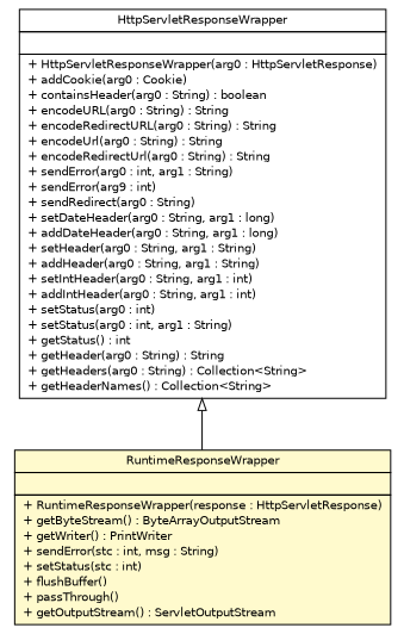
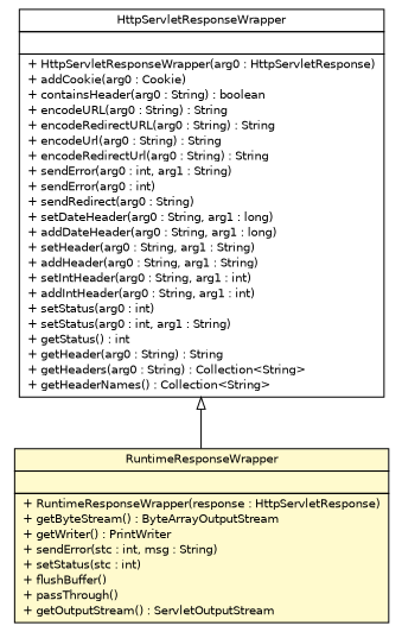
  digraph {
    nodesep=0.25
    ranksep=0.5
    node [fontcolor=black fontname=Helvetica fontsize=10.0 shape=plaintext]
    n1 [label=<<table title="com.rexsl.maven.utils.RuntimeResponseWrapper" border="0" cellborder="1" cellspacing="0" cellpadding="2" port="p" bgcolor="lemonChiffon" href="./RuntimeResponseWrapper.html"> 		<tr><td><table border="0" cellspacing="0" cellpadding="1"> <tr><td align="center" balign="center"> RuntimeResponseWrapper </td></tr> 		</table></td></tr> 		<tr><td><table border="0" cellspacing="0" cellpadding="1"> <tr><td align="left" balign="left">  </td></tr> 		</table></td></tr> 		<tr><td><table border="0" cellspacing="0" cellpadding="1"> <tr><td align="left" balign="left"> + RuntimeResponseWrapper(response : HttpServletResponse) </td></tr> <tr><td align="left" balign="left"> + getByteStream() : ByteArrayOutputStream </td></tr> <tr><td align="left" balign="left"> + getWriter() : PrintWriter </td></tr> <tr><td align="left" balign="left"> + sendError(stc : int, msg : String) </td></tr> <tr><td align="left" balign="left"> + setStatus(stc : int) </td></tr> <tr><td align="left" balign="left"> + flushBuffer() </td></tr> <tr><td align="left" balign="left"> + passThrough() </td></tr> <tr><td align="left" balign="left"> + getOutputStream() : ServletOutputStream </td></tr> 		</table></td></tr> 		</table>>]
-   n2 [label=<<table title="javax.servlet.http.HttpServletResponseWrapper" border="0" cellborder="1" cellspacing="0" cellpadding="2" port="p" href="http://java.sun.com/j2se/1.4.2/docs/api/javax/servlet/http/HttpServletResponseWrapper.html"> 		<tr><td><table border="0" cellspacing="0" cellpadding="1"> <tr><td align="center" balign="center"> HttpServletResponseWrapper </td></tr> 		</table></td></tr> 		<tr><td><table border="0" cellspacing="0" cellpadding="1"> <tr><td align="left" balign="left">  </td></tr> 		</table></td></tr> 		<tr><td><table border="0" cellspacing="0" cellpadding="1"> <tr><td align="left" balign="left"> + HttpServletResponseWrapper(arg0 : HttpServletResponse) </td></tr> <tr><td align="left" balign="left"> + addCookie(arg0 : Cookie) </td></tr> <tr><td align="left" balign="left"> + containsHeader(arg0 : String) : boolean </td></tr> <tr><td align="left" balign="left"> + encodeURL(arg0 : String) : String </td></tr> <tr><td align="left" balign="left"> + encodeRedirectURL(arg0 : String) : String </td></tr> <tr><td align="left" balign="left"> + encodeUrl(arg0 : String) : String </td></tr> <tr><td align="left" balign="left"> + encodeRedirectUrl(arg0 : String) : String </td></tr> <tr><td align="left" balign="left"> + sendError(arg0 : int, arg1 : String) </td></tr> <tr><td align="left" balign="left"> + sendError(arg9 : int) </td></tr> <tr><td align="left" balign="left"> + sendRedirect(arg0 : String) </td></tr> <tr><td align="left" balign="left"> + setDateHeader(arg0 : String, arg1 : long) </td></tr> <tr><td align="left" balign="left"> + addDateHeader(arg0 : String, arg1 : long) </td></tr> <tr><td align="left" balign="left"> + setHeader(arg0 : String, arg1 : String) </td></tr> <tr><td align="left" balign="left"> + addHeader(arg0 : String, arg1 : String) </td></tr> <tr><td align="left" balign="left"> + setIntHeader(arg0 : String, arg1 : int) </td></tr> <tr><td align="left" balign="left"> + addIntHeader(arg0 : String, arg1 : int) </td></tr> <tr><td align="left" balign="left"> + setStatus(arg0 : int) </td></tr> <tr><td align="left" balign="left"> + setStatus(arg0 : int, arg1 : String) </td></tr> <tr><td align="left" balign="left"> + getStatus() : int </td></tr> <tr><td align="left" balign="left"> + getHeader(arg0 : String) : String </td></tr> <tr><td align="left" balign="left"> + getHeaders(arg0 : String) : Collection&lt;String&gt; </td></tr> <tr><td align="left" balign="left"> + getHeaderNames() : Collection&lt;String&gt; </td></tr> 		</table></td></tr> 		</table>>]
+   n2 [label=<<table title="javax.servlet.http.HttpServletResponseWrapper" border="0" cellborder="1" cellspacing="0" cellpadding="2" port="p" href="http://java.sun.com/j2se/1.4.2/docs/api/javax/servlet/http/HttpServletResponseWrapper.html"> 		<tr><td><table border="0" cellspacing="0" cellpadding="1"> <tr><td align="center" balign="center"> HttpServletResponseWrapper </td></tr> 		</table></td></tr> 		<tr><td><table border="0" cellspacing="0" cellpadding="1"> <tr><td align="left" balign="left">  </td></tr> 		</table></td></tr> 		<tr><td><table border="0" cellspacing="0" cellpadding="1"> <tr><td align="left" balign="left"> + HttpServletResponseWrapper(arg0 : HttpServletResponse) </td></tr> <tr><td align="left" balign="left"> + addCookie(arg0 : Cookie) </td></tr> <tr><td align="left" balign="left"> + containsHeader(arg0 : String) : boolean </td></tr> <tr><td align="left" balign="left"> + encodeURL(arg0 : String) : String </td></tr> <tr><td align="left" balign="left"> + encodeRedirectURL(arg0 : String) : String </td></tr> <tr><td align="left" balign="left"> + encodeUrl(arg0 : String) : String </td></tr> <tr><td align="left" balign="left"> + encodeRedirectUrl(arg0 : String) : String </td></tr> <tr><td align="left" balign="left"> + sendError(arg0 : int, arg1 : String) </td></tr> <tr><td align="left" balign="left"> + sendError(arg0 : int) </td></tr> <tr><td align="left" balign="left"> + sendRedirect(arg0 : String) </td></tr> <tr><td align="left" balign="left"> + setDateHeader(arg0 : String, arg1 : long) </td></tr> <tr><td align="left" balign="left"> + addDateHeader(arg0 : String, arg1 : long) </td></tr> <tr><td align="left" balign="left"> + setHeader(arg0 : String, arg1 : String) </td></tr> <tr><td align="left" balign="left"> + addHeader(arg0 : String, arg1 : String) </td></tr> <tr><td align="left" balign="left"> + setIntHeader(arg0 : String, arg1 : int) </td></tr> <tr><td align="left" balign="left"> + addIntHeader(arg0 : String, arg1 : int) </td></tr> <tr><td align="left" balign="left"> + setStatus(arg0 : int) </td></tr> <tr><td align="left" balign="left"> + setStatus(arg0 : int, arg1 : String) </td></tr> <tr><td align="left" balign="left"> + getStatus() : int </td></tr> <tr><td align="left" balign="left"> + getHeader(arg0 : String) : String </td></tr> <tr><td align="left" balign="left"> + getHeaders(arg0 : String) : Collection&lt;String&gt; </td></tr> <tr><td align="left" balign="left"> + getHeaderNames() : Collection&lt;String&gt; </td></tr> 		</table></td></tr> 		</table>>]
    n2 -> n1 [arrowtail=empty dir=back fontname=Helvetica fontsize=10 headport=p labelfontname=Helvetica labelfontsize=10 tailport=p]
  }
